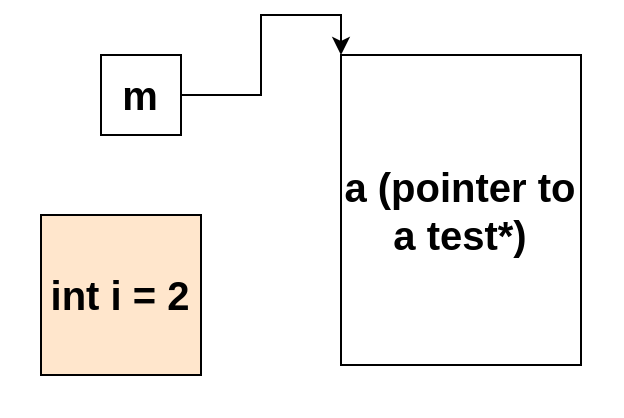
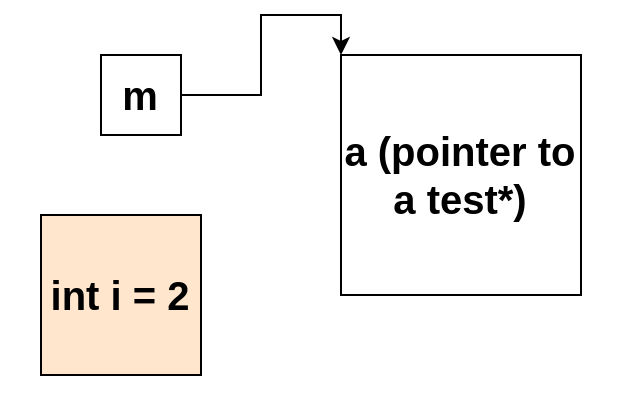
  <mxCell id="0" />
  <mxCell id="1" parent="0" />
  <mxCell id="2" value="int i = 2" style="whiteSpace=wrap;html=1;aspect=fixed;fontSize=20;fontStyle=1;fillColor=#ffe6cc;" parent="1" vertex="1"><mxGeometry x="20" y="100" width="80" height="80" as="geometry" /></mxCell>
  <mxCell id="3" style="edgeStyle=orthogonalEdgeStyle;rounded=0;orthogonalLoop=1;jettySize=auto;html=1;entryX=0;entryY=0;entryDx=0;entryDy=0;" parent="1" source="4" target="5" edge="1"><mxGeometry relative="1" as="geometry" /></mxCell>
  <mxCell id="4" value="m" style="whiteSpace=wrap;html=1;aspect=fixed;fontSize=20;fontStyle=1" parent="1" vertex="1"><mxGeometry x="50" y="20" width="40" height="40" as="geometry" /></mxCell>
- <mxCell id="5" value="a (pointer to a test*)" style="rounded=0;whiteSpace=wrap;html=1;fontSize=20;fontStyle=1" parent="1" vertex="1"><mxGeometry x="170" y="20" width="120" height="155" as="geometry" /></mxCell>
+ <mxCell id="5" value="a (pointer to a test*)" style="rounded=0;whiteSpace=wrap;html=1;fontSize=20;fontStyle=1" parent="1" vertex="1"><mxGeometry x="170" y="20" width="120" height="120" as="geometry" /></mxCell>
